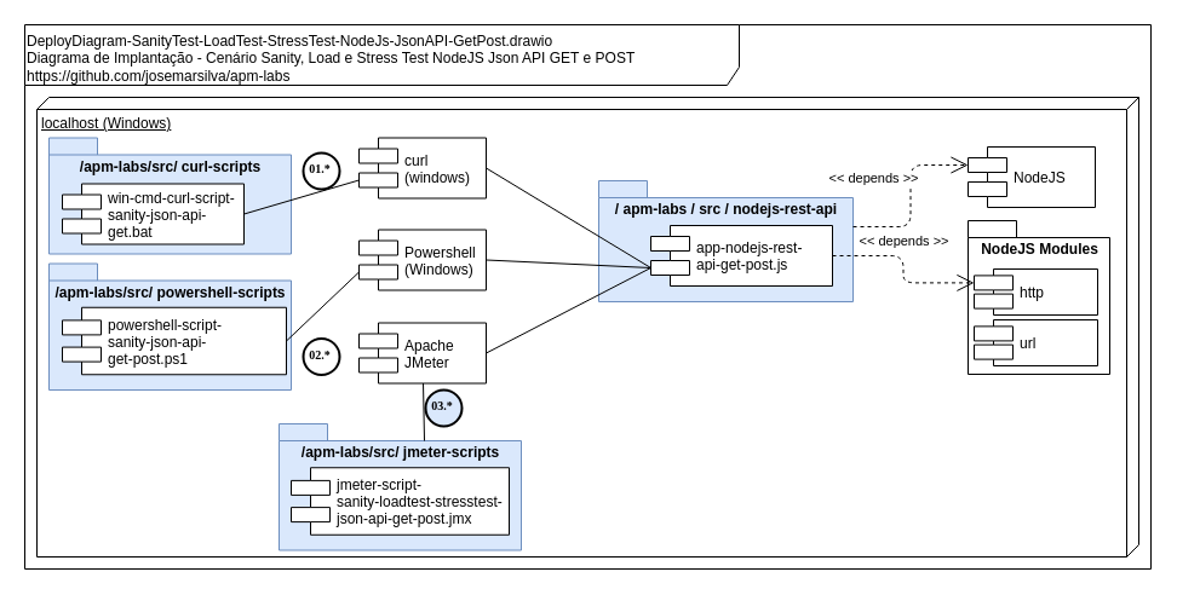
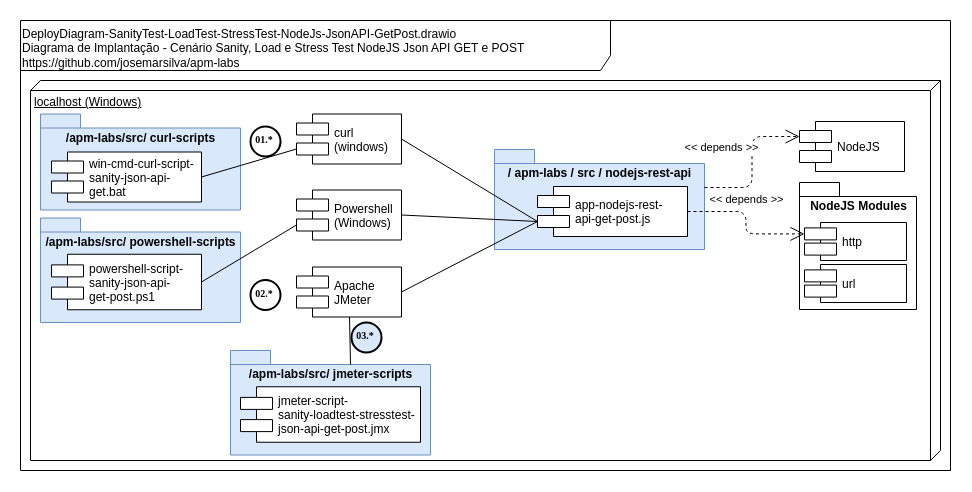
  <mxCell id="0" />
  <mxCell id="1" parent="0" />
  <mxCell id="2" value="DeployDiagram-SanityTest-LoadTest-StressTest-NodeJs-JsonAPI-GetPost.drawio&lt;br&gt;Diagrama de Implantação - Cenário Sanity, Load e Stress Test NodeJS Json API GET e POST&lt;br&gt;https://github.com/josemarsilva/apm-labs" style="shape=umlFrame;whiteSpace=wrap;html=1;width=590;height=50;verticalAlign=top;align=left;" parent="1" vertex="1"><mxGeometry x="20" y="20" width="930" height="450" as="geometry" /></mxCell>
  <mxCell id="3" value="localhost (Windows)" style="verticalAlign=top;align=left;spacingTop=8;spacingLeft=2;spacingRight=12;shape=cube;size=10;direction=south;fontStyle=4;html=1;" parent="1" vertex="1"><mxGeometry x="30" y="80" width="910" height="380" as="geometry" /></mxCell>
  <mxCell id="4" value="curl&#10;(windows)" style="shape=component;align=left;spacingLeft=36;" parent="1" vertex="1"><mxGeometry x="296" y="113.5" width="105" height="50" as="geometry" /></mxCell>
  <mxCell id="5" value="&lt;div style=&quot;text-align: left&quot;&gt;&lt;span&gt;/ apm-labs / src / &lt;/span&gt;&lt;span&gt;nodejs-rest-api&lt;/span&gt;&lt;/div&gt;" style="shape=folder;fontStyle=1;spacingTop=10;tabWidth=40;tabHeight=14;tabPosition=left;html=1;verticalAlign=top;fillColor=#dae8fc;strokeColor=#6c8ebf;" parent="1" vertex="1"><mxGeometry x="494" y="149" width="210" height="100" as="geometry" /></mxCell>
  <mxCell id="6" value="app-nodejs-rest-&#10;api-get-post.js" style="shape=component;align=left;spacingLeft=36;" parent="1" vertex="1"><mxGeometry x="537" y="186" width="150" height="50" as="geometry" /></mxCell>
  <mxCell id="7" value="NodeJS" style="shape=component;align=left;spacingLeft=36;" parent="1" vertex="1"><mxGeometry x="799" y="121" width="105" height="50" as="geometry" /></mxCell>
  <mxCell id="8" value="NodeJS Modules" style="shape=folder;fontStyle=1;spacingTop=10;tabWidth=40;tabHeight=14;tabPosition=left;html=1;verticalAlign=top;" parent="1" vertex="1"><mxGeometry x="799" y="182" width="117" height="127" as="geometry" /></mxCell>
  <mxCell id="9" value="http" style="shape=component;align=left;spacingLeft=36;" parent="1" vertex="1"><mxGeometry x="804" y="222" width="102" height="38" as="geometry" /></mxCell>
  <mxCell id="10" value="&amp;lt;&amp;lt; depends &amp;gt;&amp;gt;" style="endArrow=open;endSize=12;dashed=1;html=1;exitX=0;exitY=0;exitDx=210;exitDy=38;exitPerimeter=0;entryX=0;entryY=0.3;entryDx=0;entryDy=0;edgeStyle=orthogonalEdgeStyle;" parent="1" source="5" target="7" edge="1"><mxGeometry x="0.212" y="32" width="160" relative="1" as="geometry"><mxPoint x="1031.5" y="355" as="sourcePoint" /><mxPoint x="954" y="299" as="targetPoint" /><mxPoint x="1" as="offset" /></mxGeometry></mxCell>
  <mxCell id="11" value="&amp;lt;&amp;lt; depends &amp;gt;&amp;gt;" style="endArrow=open;endSize=12;dashed=1;html=1;exitX=1;exitY=0.5;exitDx=0;exitDy=0;entryX=0;entryY=0.3;entryDx=0;entryDy=0;edgeStyle=orthogonalEdgeStyle;" parent="1" source="6" target="9" edge="1"><mxGeometry x="-0.161" y="12" width="160" relative="1" as="geometry"><mxPoint x="714" y="211" as="sourcePoint" /><mxPoint x="771.98" y="172" as="targetPoint" /><mxPoint x="1" as="offset" /></mxGeometry></mxCell>
  <mxCell id="12" value="/apm-labs/src/&amp;nbsp;&lt;span style=&quot;text-align: left&quot;&gt;curl-scripts&lt;/span&gt;" style="shape=folder;fontStyle=1;spacingTop=10;tabWidth=40;tabHeight=14;tabPosition=left;html=1;verticalAlign=top;fillColor=#dae8fc;strokeColor=#6c8ebf;" parent="1" vertex="1"><mxGeometry x="40" y="113.5" width="200" height="96" as="geometry" /></mxCell>
  <mxCell id="13" value="win-cmd-curl-script-&#10;sanity-json-api-&#10;get.bat" style="shape=component;align=left;spacingLeft=36;" parent="1" vertex="1"><mxGeometry x="51" y="151.5" width="150" height="50" as="geometry" /></mxCell>
  <mxCell id="14" value="01.*" style="ellipse;whiteSpace=wrap;html=1;aspect=fixed;strokeWidth=2;fontFamily=Tahoma;spacingBottom=4;spacingRight=2;fontStyle=1;fontSize=10;" parent="1" vertex="1"><mxGeometry x="250" y="126" width="30" height="30" as="geometry" /></mxCell>
  <mxCell id="15" value="" style="rounded=0;orthogonalLoop=1;jettySize=auto;html=1;endArrow=none;endFill=0;fontSize=11;entryX=1;entryY=0.5;entryDx=0;entryDy=0;exitX=0;exitY=0.7;exitDx=0;exitDy=0;" parent="1" source="4" target="13" edge="1"><mxGeometry relative="1" as="geometry" /></mxCell>
  <mxCell id="16" value="" style="endArrow=none;startArrow=none;endFill=0;startFill=0;html=1;exitX=1;exitY=0.5;exitDx=0;exitDy=0;entryX=0;entryY=0.7;entryDx=0;entryDy=0;rounded=0;" parent="1" source="4" target="6" edge="1"><mxGeometry width="160" relative="1" as="geometry"><mxPoint x="403" y="159" as="sourcePoint" /><mxPoint x="547" y="210" as="targetPoint" /></mxGeometry></mxCell>
  <mxCell id="17" value="&lt;div style=&quot;text-align: left&quot;&gt;&lt;span&gt;/apm-labs/src/&amp;nbsp;&lt;/span&gt;&lt;span&gt;powershell-scripts&lt;/span&gt;&lt;/div&gt;" style="shape=folder;fontStyle=1;spacingTop=10;tabWidth=40;tabHeight=14;tabPosition=left;html=1;verticalAlign=top;fillColor=#dae8fc;strokeColor=#6c8ebf;" parent="1" vertex="1"><mxGeometry x="40" y="217.5" width="200" height="104.5" as="geometry" /></mxCell>
  <mxCell id="18" value="url" style="shape=component;align=left;spacingLeft=36;" parent="1" vertex="1"><mxGeometry x="804" y="264" width="102" height="38" as="geometry" /></mxCell>
- <mxCell id="19" value="powershell-script-&#10;sanity-json-api-&#10;get-post.ps1" style="shape=component;align=left;spacingLeft=36;" parent="1" vertex="1"><mxGeometry x="51" y="253.75" width="185" height="55.5" as="geometry" /></mxCell>
+ <mxCell id="19" value="powershell-script-&#10;sanity-json-api-&#10;get-post.ps1" style="shape=component;align=left;spacingLeft=36;" parent="1" vertex="1"><mxGeometry x="51" y="253.75" width="150" height="55.5" as="geometry" /></mxCell>
  <mxCell id="20" value="" style="rounded=0;orthogonalLoop=1;jettySize=auto;html=1;endArrow=none;endFill=0;fontSize=11;entryX=1;entryY=0.5;entryDx=0;entryDy=0;exitX=0;exitY=0.7;exitDx=0;exitDy=0;" parent="1" source="21" target="19" edge="1"><mxGeometry relative="1" as="geometry"><mxPoint x="300" y="194" as="sourcePoint" /><mxPoint x="211" y="202" as="targetPoint" /></mxGeometry></mxCell>
  <mxCell id="21" value="Powershell&#10;(Windows)" style="shape=component;align=left;spacingLeft=36;" parent="1" vertex="1"><mxGeometry x="296" y="189.5" width="105" height="50" as="geometry" /></mxCell>
  <mxCell id="22" value="" style="endArrow=none;startArrow=none;endFill=0;startFill=0;html=1;exitX=1;exitY=0.5;exitDx=0;exitDy=0;entryX=0;entryY=0.7;entryDx=0;entryDy=0;rounded=0;" parent="1" source="21" target="6" edge="1"><mxGeometry width="160" relative="1" as="geometry"><mxPoint x="405" y="184" as="sourcePoint" /><mxPoint x="547" y="211" as="targetPoint" /></mxGeometry></mxCell>
  <mxCell id="23" value="02.*" style="ellipse;whiteSpace=wrap;html=1;aspect=fixed;strokeWidth=2;fontFamily=Tahoma;spacingBottom=4;spacingRight=2;fontStyle=1;fontSize=10;" parent="1" vertex="1"><mxGeometry x="250" y="279.5" width="30" height="30" as="geometry" /></mxCell>
  <mxCell id="24" value="&lt;div style=&quot;text-align: left&quot;&gt;&lt;span&gt;/apm-labs/src/&amp;nbsp;&lt;/span&gt;&lt;span&gt;jmeter-scripts&lt;/span&gt;&lt;/div&gt;" style="shape=folder;fontStyle=1;spacingTop=10;tabWidth=40;tabHeight=14;tabPosition=left;html=1;verticalAlign=top;fillColor=#dae8fc;strokeColor=#6c8ebf;" parent="1" vertex="1"><mxGeometry x="230" y="350" width="200" height="104.5" as="geometry" /></mxCell>
  <mxCell id="25" value="jmeter-script-&#10;sanity-loadtest-stresstest-&#10;json-api-get-post.jmx" style="shape=component;align=left;spacingLeft=36;" parent="1" vertex="1"><mxGeometry x="240" y="386.25" width="180" height="55.5" as="geometry" /></mxCell>
  <mxCell id="26" value="" style="rounded=0;orthogonalLoop=1;jettySize=auto;html=1;endArrow=none;endFill=0;fontSize=11;entryX=0;entryY=0;entryDx=120;entryDy=14;entryPerimeter=0;" parent="1" source="27" target="24" edge="1"><mxGeometry relative="1" as="geometry"><mxPoint x="306" y="270" as="sourcePoint" /><mxPoint x="211" y="296" as="targetPoint" /></mxGeometry></mxCell>
  <mxCell id="27" value="Apache &#10;JMeter" style="shape=component;align=left;spacingLeft=36;" parent="1" vertex="1"><mxGeometry x="296" y="266.5" width="105" height="50" as="geometry" /></mxCell>
  <mxCell id="28" value="03.*" style="ellipse;whiteSpace=wrap;html=1;aspect=fixed;strokeWidth=2;fontFamily=Tahoma;spacingBottom=4;spacingRight=2;fontStyle=1;fontSize=10;fillColor=#dae8fc;" parent="1" vertex="1"><mxGeometry x="351" y="322" width="30" height="30" as="geometry" /></mxCell>
  <mxCell id="29" value="" style="endArrow=none;startArrow=none;endFill=0;startFill=0;html=1;exitX=1;exitY=0.5;exitDx=0;exitDy=0;entryX=0;entryY=0.7;entryDx=0;entryDy=0;rounded=0;" parent="1" source="27" target="6" edge="1"><mxGeometry width="160" relative="1" as="geometry"><mxPoint x="411" y="260" as="sourcePoint" /><mxPoint x="547" y="231" as="targetPoint" /></mxGeometry></mxCell>
